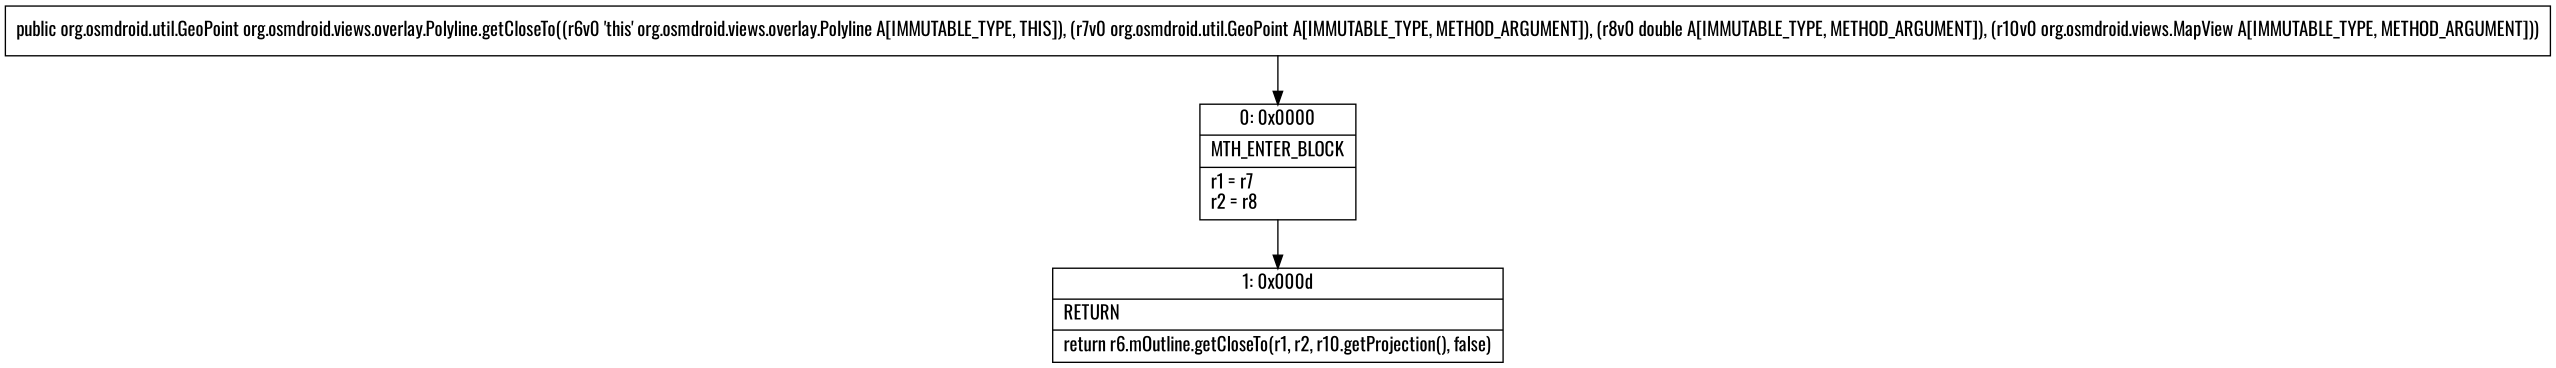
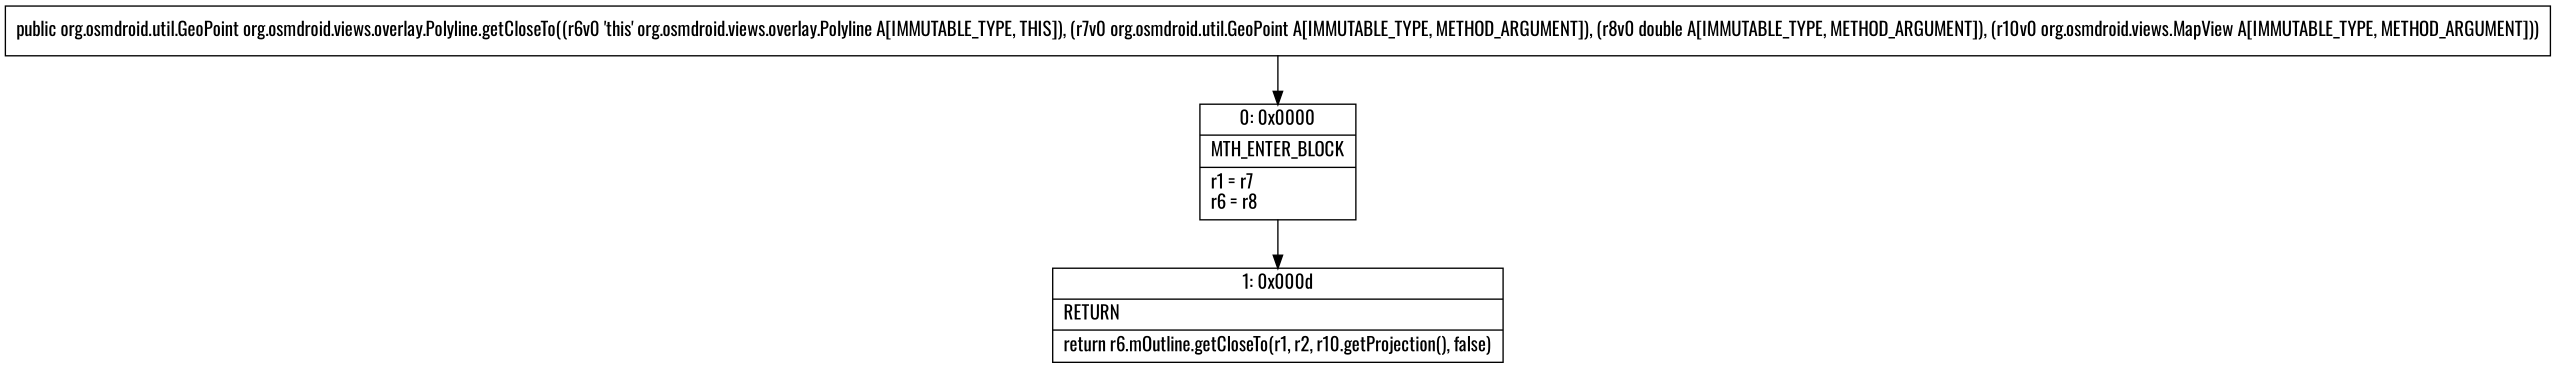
  digraph {
    fontname=Oswald
    node [shape=record fontname=Oswald]
    edge [fontname=Oswald]
-   n1 [label="{0\:\ 0x0000|MTH_ENTER_BLOCK\l|r1 = r7\lr2 = r8\l}"]
+   n1 [label="{0\:\ 0x0000|MTH_ENTER_BLOCK\l|r1 = r7\lr6 = r8\l}"]
    n2 [label="{1\:\ 0x000d|RETURN\l|return r6.mOutline.getCloseTo(r1, r2, r10.getProjection(), false)\l}"]
    n3 [label="{public org.osmdroid.util.GeoPoint org.osmdroid.views.overlay.Polyline.getCloseTo((r6v0 'this' org.osmdroid.views.overlay.Polyline A[IMMUTABLE_TYPE, THIS]), (r7v0 org.osmdroid.util.GeoPoint A[IMMUTABLE_TYPE, METHOD_ARGUMENT]), (r8v0 double A[IMMUTABLE_TYPE, METHOD_ARGUMENT]), (r10v0 org.osmdroid.views.MapView A[IMMUTABLE_TYPE, METHOD_ARGUMENT])) }"]
    n1 -> n2
    n3 -> n1
  }
